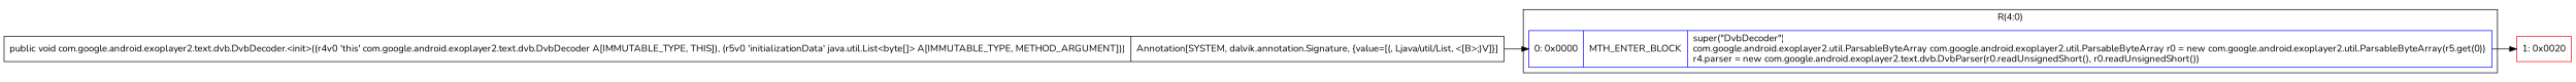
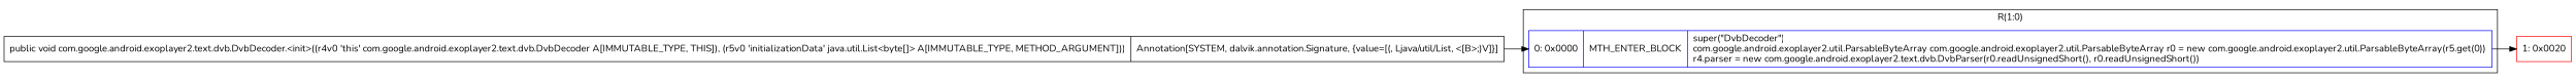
  digraph {
    rankdir=LR
    fontname=Nunito
    node [shape=record fontname=Nunito]
    edge [fontname=Nunito]
    n1 [color=blue label="{0\:\ 0x0000|MTH_ENTER_BLOCK\l|super(\"DvbDecoder\")\lcom.google.android.exoplayer2.util.ParsableByteArray com.google.android.exoplayer2.util.ParsableByteArray r0 = new com.google.android.exoplayer2.util.ParsableByteArray(r5.get(0))\lr4.parser = new com.google.android.exoplayer2.text.dvb.DvbParser(r0.readUnsignedShort(), r0.readUnsignedShort())\l}"]
    n2 [color=red label="{1\:\ 0x0020}"]
    n3 [label="{public void com.google.android.exoplayer2.text.dvb.DvbDecoder.\<init\>((r4v0 'this' com.google.android.exoplayer2.text.dvb.DvbDecoder A[IMMUTABLE_TYPE, THIS]), (r5v0 'initializationData' java.util.List\<byte[]\> A[IMMUTABLE_TYPE, METHOD_ARGUMENT]))  | Annotation[SYSTEM, dalvik.annotation.Signature, \{value=[(, Ljava\/util\/List, \<[B\>;)V]\}]\l}"]
    subgraph cluster_1 {
-     label="R(4:0)"
+     label="R(1:0)"
      n1
    }
    n1 -> n2
    n3 -> n1
  }
